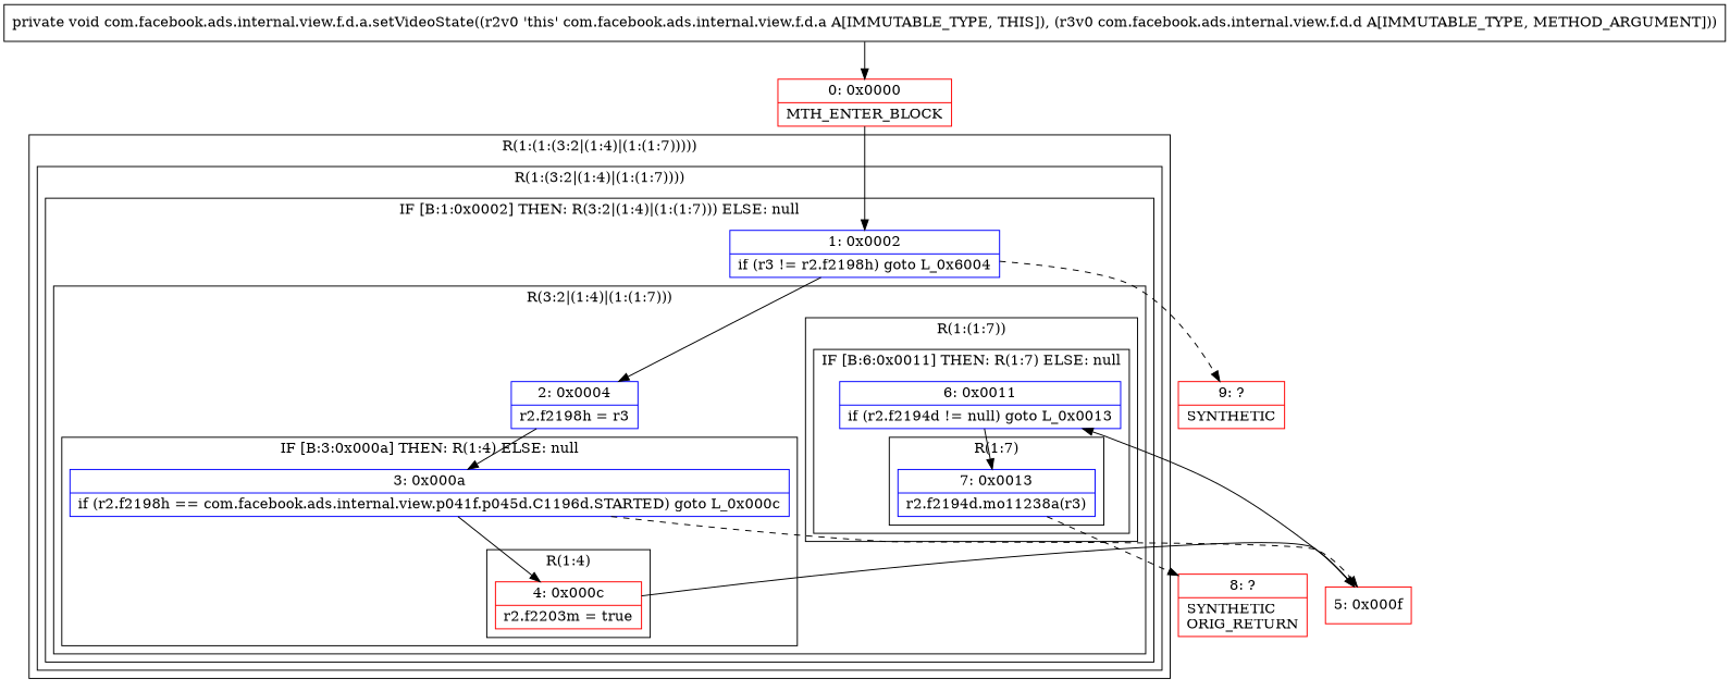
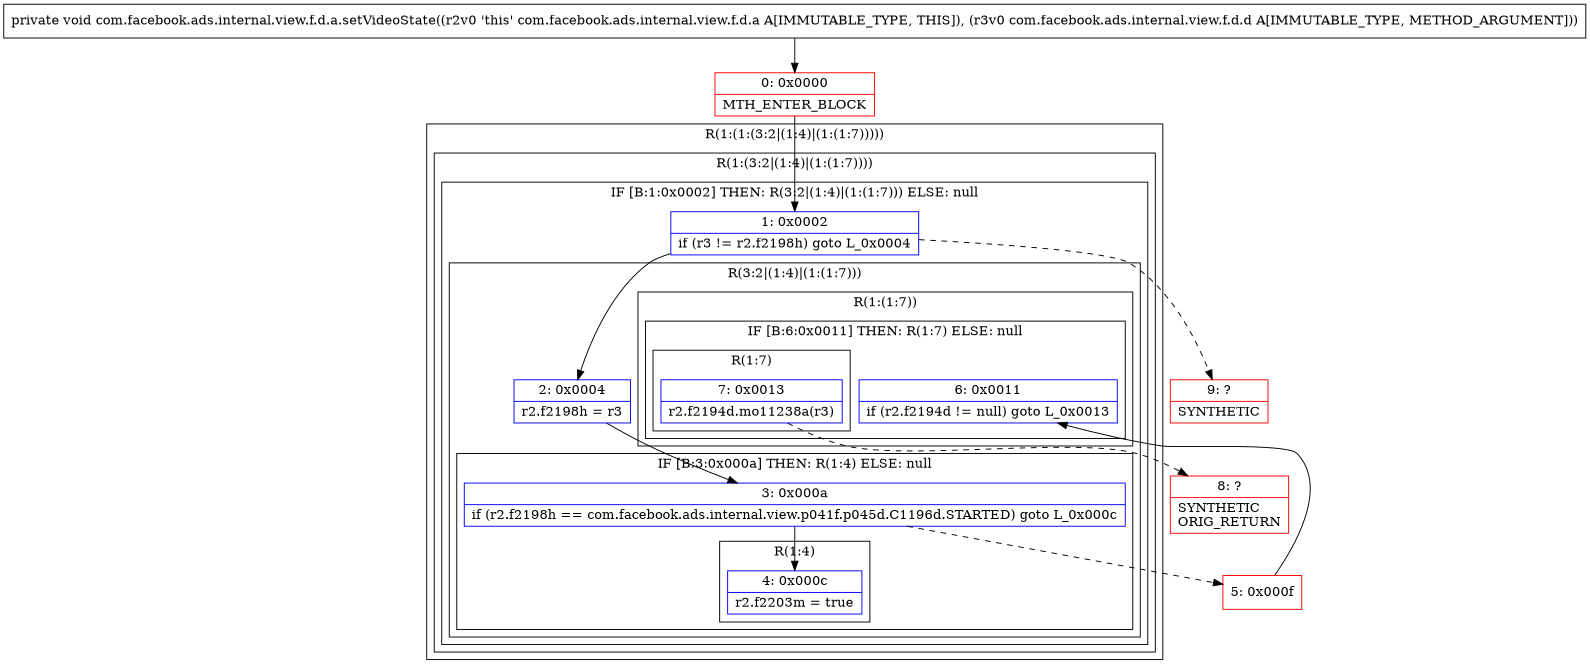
  digraph {
    node [color=blue shape=record]
-   n1 [color=red label="{4\:\ 0x000c|r2.f2203m = true\l}"]
+   n1 [label="{4\:\ 0x000c|r2.f2203m = true\l}"]
    n2 [label="{3\:\ 0x000a|if (r2.f2198h == com.facebook.ads.internal.view.p041f.p045d.C1196d.STARTED) goto L_0x000c\l}"]
    n3 [label="{7\:\ 0x0013|r2.f2194d.mo11238a(r3)\l}"]
    n4 [label="{6\:\ 0x0011|if (r2.f2194d != null) goto L_0x0013\l}"]
    n5 [label="{2\:\ 0x0004|r2.f2198h = r3\l}"]
-   n6 [label="{1\:\ 0x0002|if (r3 != r2.f2198h) goto L_0x6004\l}"]
+   n6 [label="{1\:\ 0x0002|if (r3 != r2.f2198h) goto L_0x0004\l}"]
    n7 [color=red label="{5\:\ 0x000f}"]
    n8 [color=red label="{8\:\ ?|SYNTHETIC\lORIG_RETURN\l}"]
    n9 [color=red label="{9\:\ ?|SYNTHETIC\l}"]
    n10 [color=red label="{0\:\ 0x0000|MTH_ENTER_BLOCK\l}"]
    n11 [label="{private void com.facebook.ads.internal.view.f.d.a.setVideoState((r2v0 'this' com.facebook.ads.internal.view.f.d.a A[IMMUTABLE_TYPE, THIS]), (r3v0 com.facebook.ads.internal.view.f.d.d A[IMMUTABLE_TYPE, METHOD_ARGUMENT])) }" color=""]
    subgraph cluster_1 {
      label="R(1:(1:(3:2|(1:4)|(1:(1:7)))))"
      subgraph cluster_2 {
        label="R(1:(3:2|(1:4)|(1:(1:7))))"
        subgraph cluster_3 {
          label="IF [B:1:0x0002] THEN: R(3:2|(1:4)|(1:(1:7))) ELSE: null"
          n6
          subgraph cluster_4 {
            label="R(3:2|(1:4)|(1:(1:7)))"
            n5
            subgraph cluster_5 {
              label="IF [B:3:0x000a] THEN: R(1:4) ELSE: null"
              n2
              subgraph cluster_6 {
                label="R(1:4)"
                n1
              }
            }
            subgraph cluster_7 {
              label="R(1:(1:7))"
              subgraph cluster_8 {
                label="IF [B:6:0x0011] THEN: R(1:7) ELSE: null"
                n4
                subgraph cluster_9 {
                  label="R(1:7)"
                  n3
                }
              }
            }
          }
        }
      }
    }
-   n1 -> n7
    n2 -> n1
    n2 -> n7 [style=dashed]
    n3 -> n8 [style=dashed]
-   n4 -> n3
    n5 -> n2
    n6 -> n5
    n6 -> n9 [style=dashed]
    n7 -> n4
    n10 -> n6
    n11 -> n10
  }
